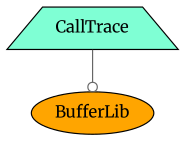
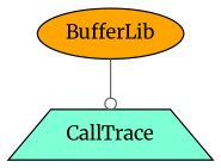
  digraph {
    fontname=Merriweather
    node [style=filled fontname=Merriweather]
    CallTrace [fillcolor=aquamarine shape=trapezium]
    BufferLib [fillcolor=orange shape=ellipse]
-   CallTrace -> BufferLib [color=gray40 arrowhead=odot fontname=Merriweather]
+   BufferLib -> CallTrace [color=gray40 arrowhead=odot fontname=Merriweather]
  }
